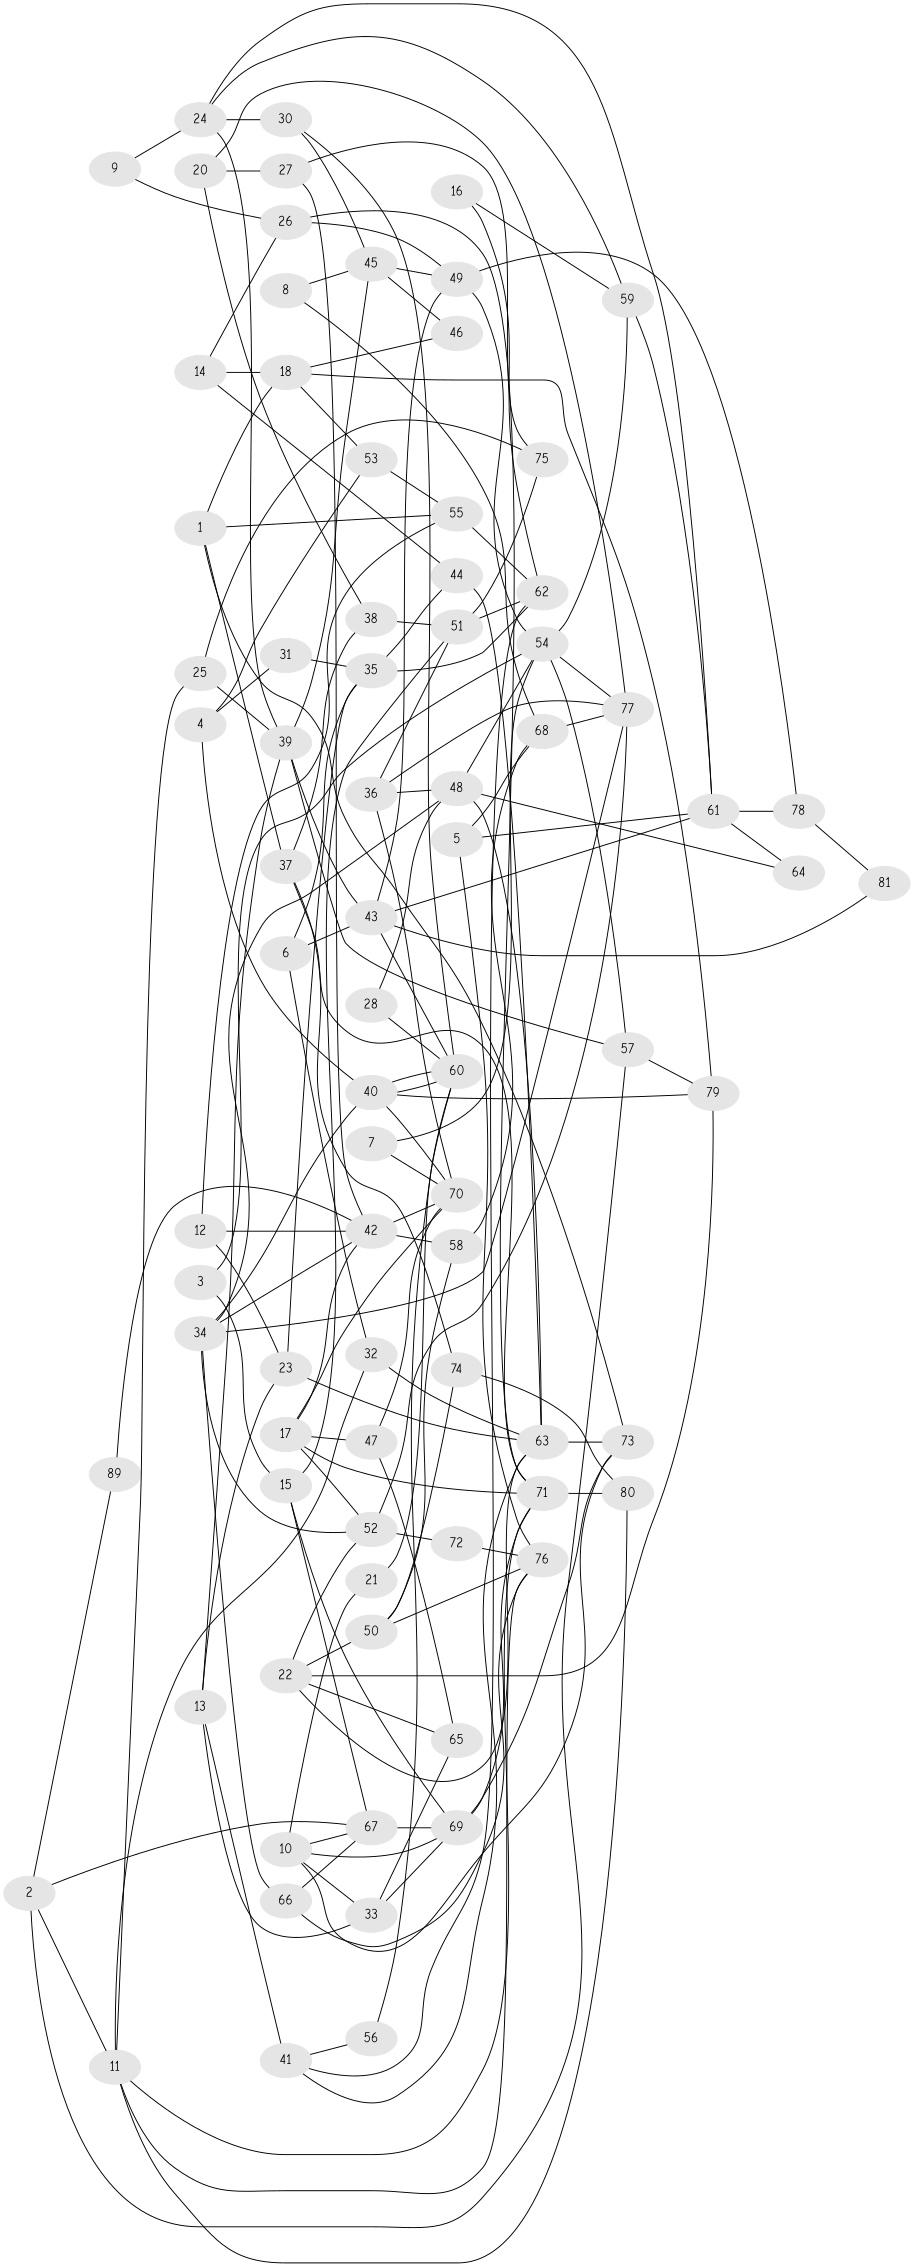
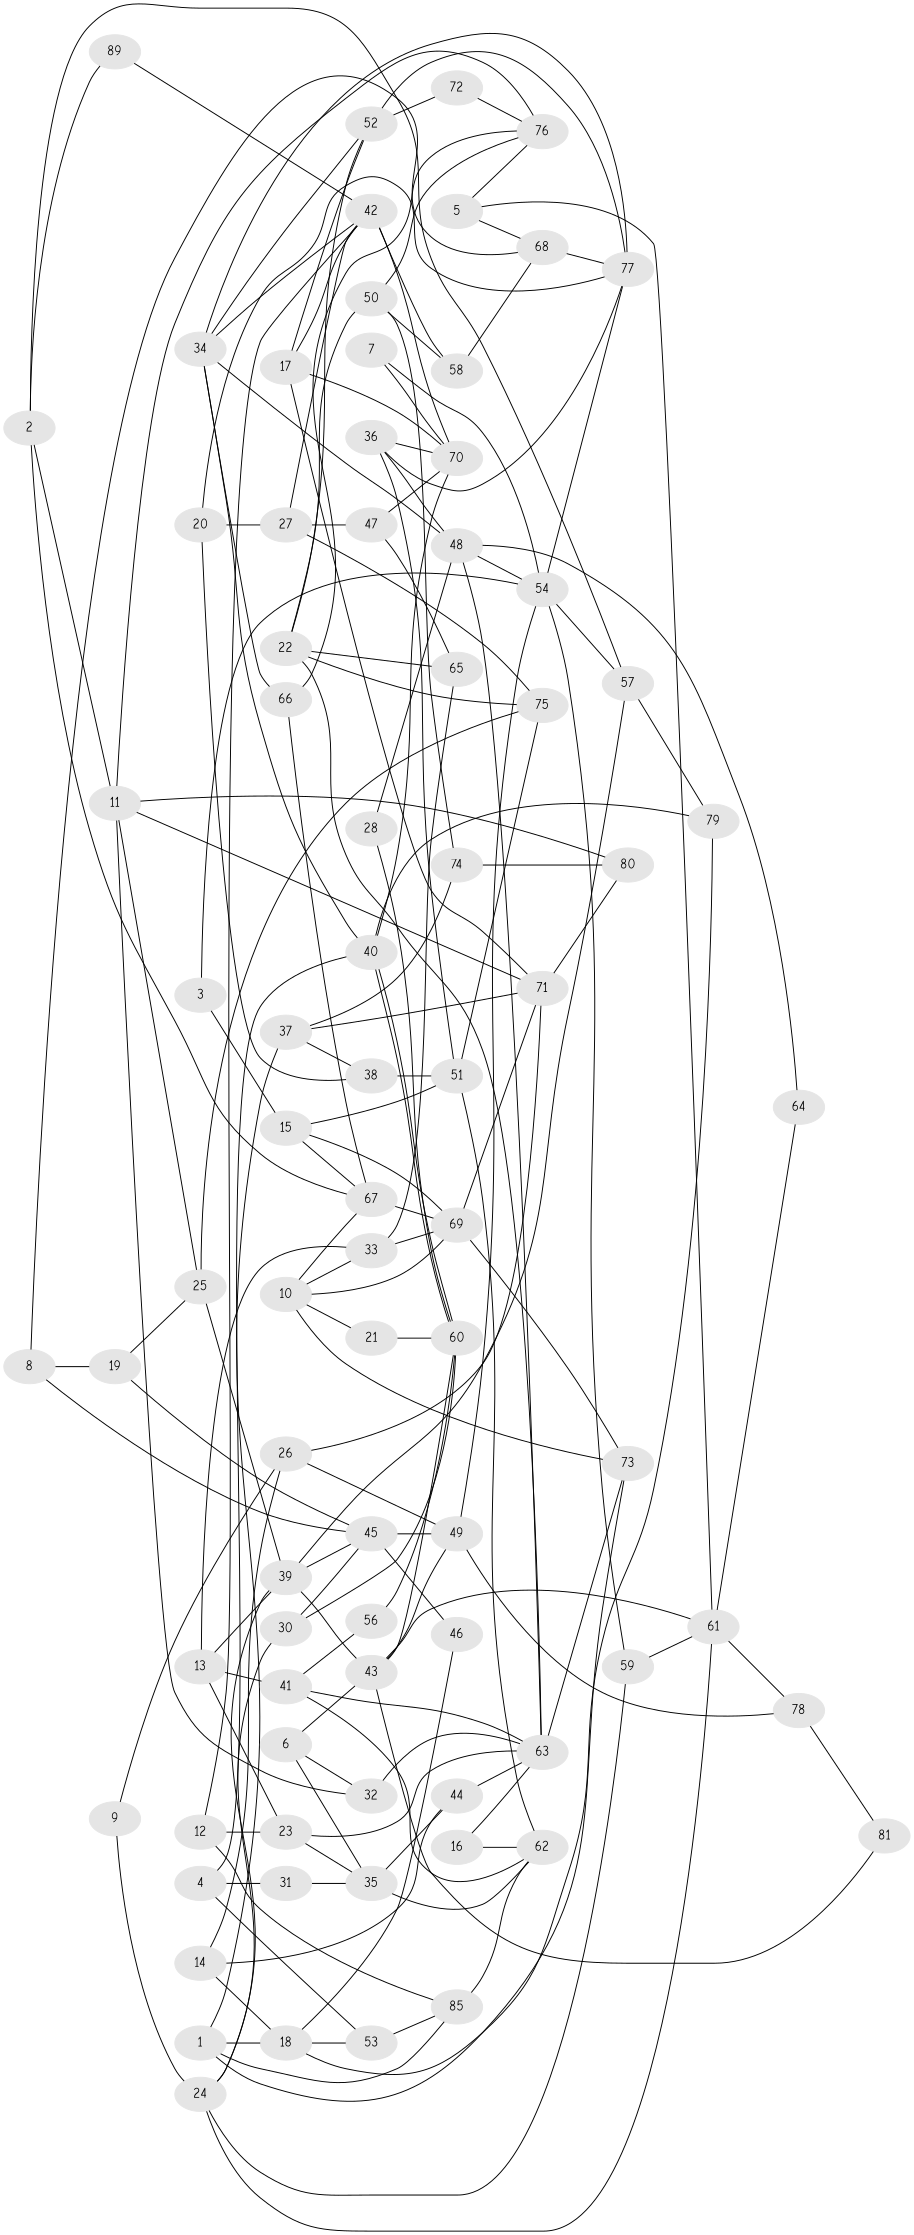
  graph {
    fontname="Comic Neue"
    rankdir=LR
    node [color=gray90 fontname="Comic Neue" style=filled]
    edge [fontname="Comic Neue"]
    1
    18
    37
-   55
+   55 [label=85]
    73
    53
    46
    79
    71
    38
    74
    62
    2
    11
    n15 [label=89]
    57
    67
    76
    32
    25
    80
    42
    69
    3
    15
    54
    51
    59
    77
    4
    31
    40
    35
    70
    60
    5
    61
    68
    64
    78
    6
    43
    63
    44
    49
    81
    7
    8
+   19
    45
    9
    24
    26
    39
    30
    10
    21
    33
    65
    75
    12
    23
    58
    13
    41
    56
    14
    16
    17
    47
    52
    72
    20
    27
    22
    50
    28
    48
    34
    66
    36
    1 -- 18
    1 -- 37
    1 -- 55
    1 -- 73
    18 -- 53
    18 -- 46
    18 -- 79
    37 -- 71
    37 -- 38
    37 -- 74
    55 -- 62
    53 -- 55
    71 -- 80
    38 -- 51
    74 -- 80
    2 -- 11
    2 -- n15
    2 -- 57
    2 -- 67
    11 -- 71
    11 -- 76
    11 -- 32
    11 -- 25
    11 -- 80
    n15 -- 42
    57 -- 79
    67 -- 69
    32 -- 63
    25 -- 39
    25 -- 75
    42 -- 70
    42 -- 58
    69 -- 73
    69 -- 71
    3 -- 15
    3 -- 54
    15 -- 67
    15 -- 69
    15 -- 51
    54 -- 57
    54 -- 59
    54 -- 77
    51 -- 62
    51 -- 75
    59 -- 61
    4 -- 53
    4 -- 31
    4 -- 40
    31 -- 35
    40 -- 79
    40 -- 70
    40 -- 60
    40 -- 60
    35 -- 62
    35 -- 44
    5 -- 76
    5 -- 61
    5 -- 68
    61 -- 64
    61 -- 78
    68 -- 77
    78 -- 81
    6 -- 32
    6 -- 35
    6 -- 43
    43 -- 60
    43 -- 61
    43 -- 49
    43 -- 81
    63 -- 73
    44 -- 63
    49 -- 54
    49 -- 78
    7 -- 54
    7 -- 70
    8 -- 68
+   8 -- 19
    8 -- 45
+   19 -- 25
+   19 -- 45
    45 -- 46
    45 -- 49
    9 -- 24
    9 -- 26
    24 -- 59
    24 -- 61
    24 -- 39
    24 -- 30
    26 -- 71
    26 -- 49
    39 -- 57
    39 -- 43
    39 -- 45
    30 -- 60
    30 -- 45
    10 -- 73
    10 -- 67
    10 -- 69
    10 -- 21
    10 -- 33
    21 -- 60
    33 -- 69
    33 -- 65
    12 -- 55
    12 -- 42
    12 -- 23
    23 -- 35
    23 -- 63
    58 -- 68
    13 -- 39
    13 -- 33
    13 -- 23
    13 -- 41
    41 -- 62
    41 -- 63
    41 -- 56
    56 -- 60
    14 -- 18
    14 -- 44
    14 -- 26
    16 -- 62
-   16 -- 59
+   16 -- 63
    17 -- 71
    17 -- 42
    17 -- 70
-   17 -- 47
+   27 -- 47
    17 -- 52
    47 -- 70
    47 -- 65
    52 -- 77
    52 -- 72
    72 -- 76
    20 -- 38
    20 -- 77
    20 -- 27
    27 -- 42
    27 -- 75
-   22 -- 79
+   22 -- 75
    22 -- 63
    22 -- 65
    22 -- 52
    22 -- 50
    50 -- 74
    50 -- 76
    50 -- 58
    28 -- 60
    28 -- 48
    48 -- 54
    48 -- 64
    48 -- 63
    34 -- 42
    34 -- 77
    34 -- 40
    34 -- 52
    34 -- 48
    34 -- 66
    66 -- 67
    66 -- 76
    36 -- 51
    36 -- 77
    36 -- 70
    36 -- 48
  }
